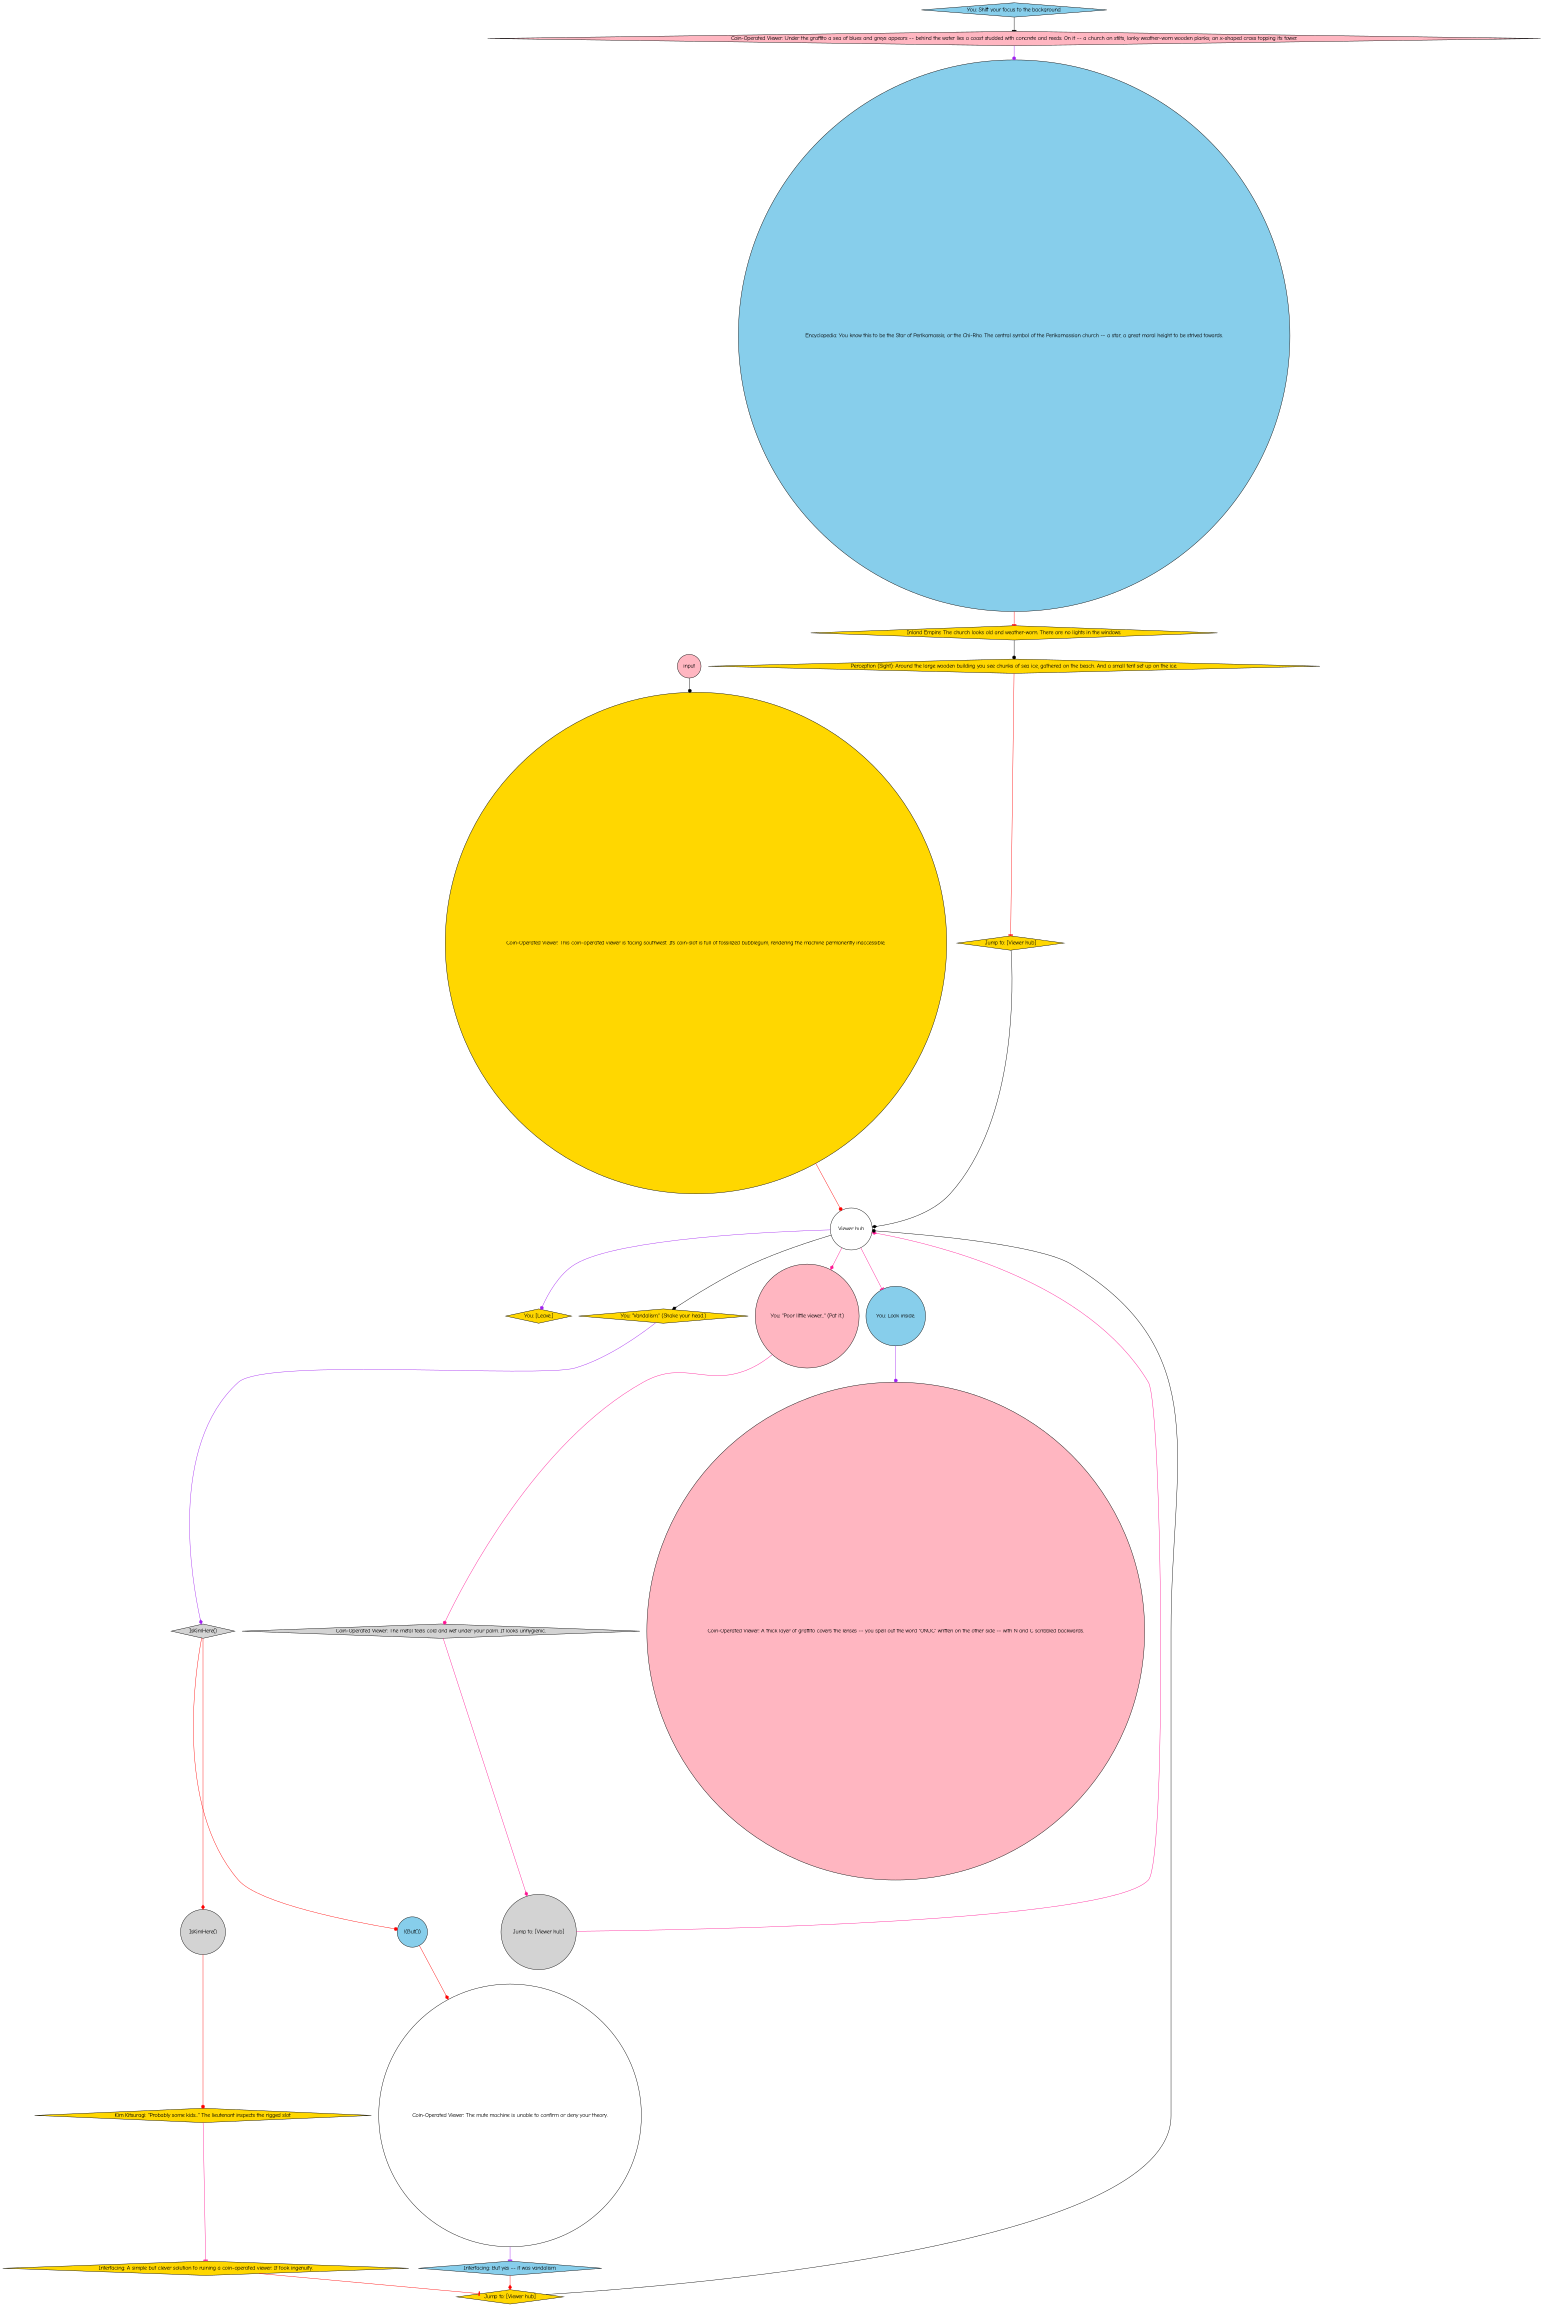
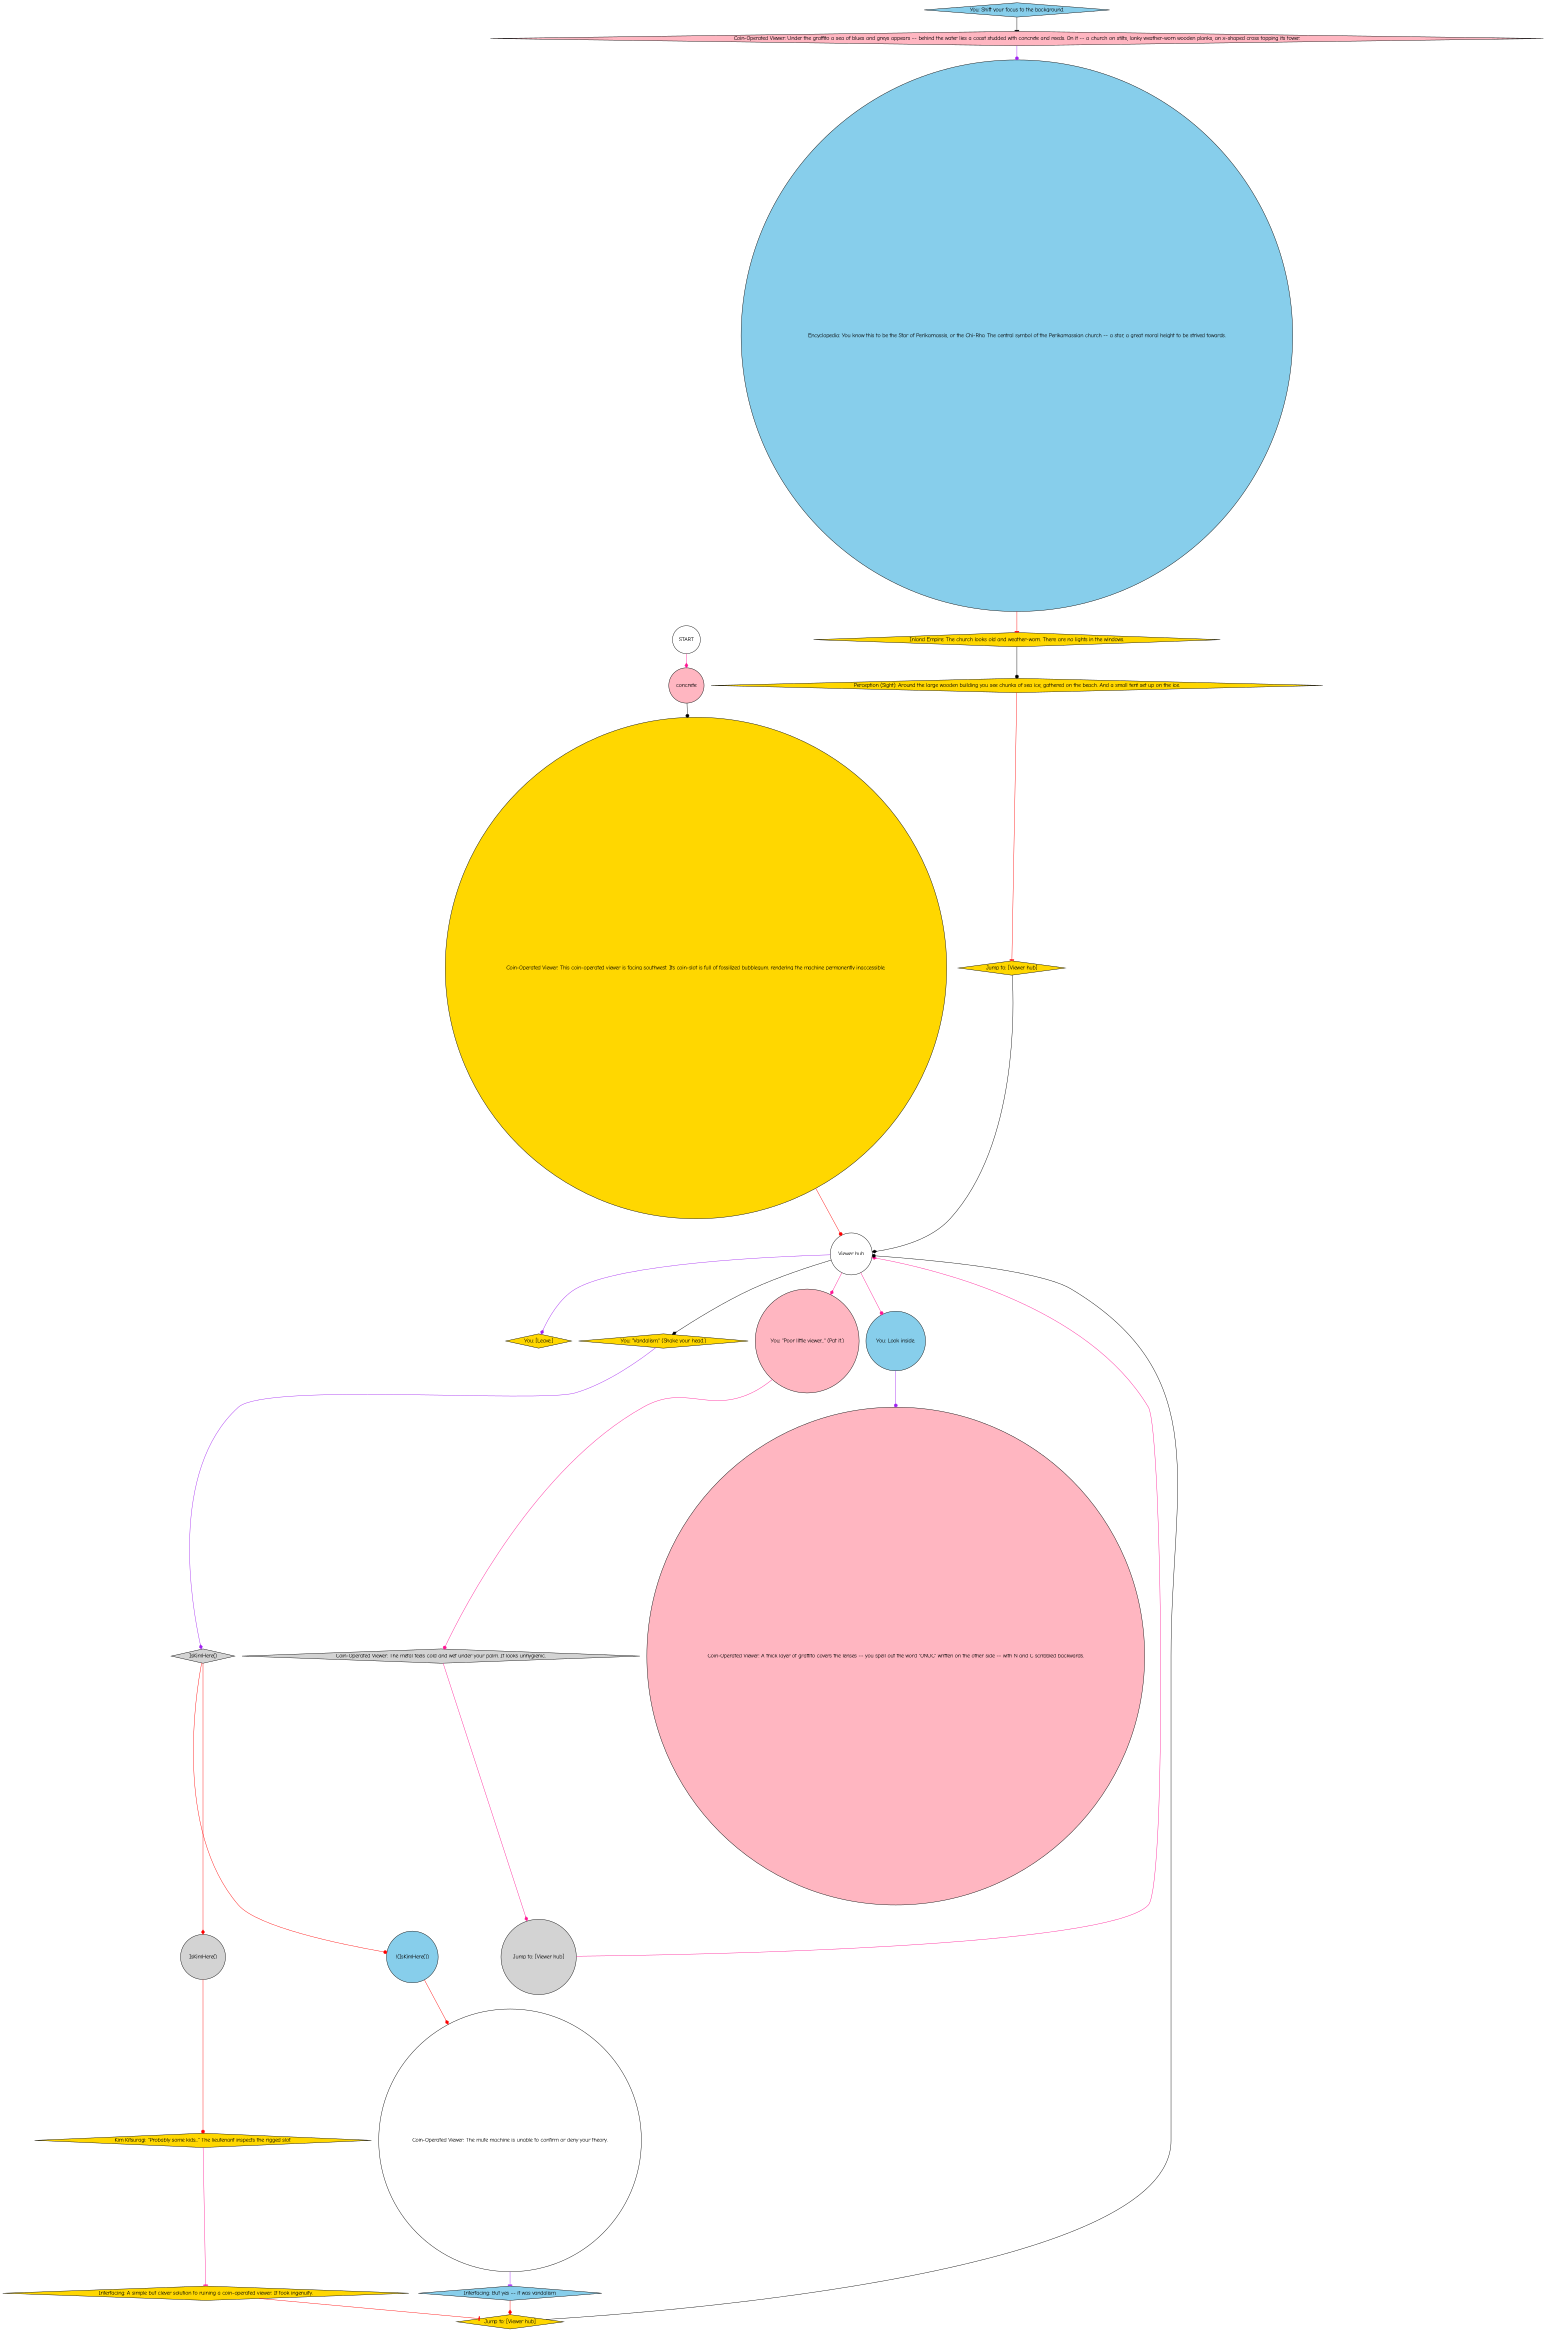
  digraph {
    fontname="Comic Neue"
    node [fillcolor=gold fontname="Comic Neue" shape=diamond style=filled]
    edge [arrowhead=diamond color=red fontname="Comic Neue"]
-   n2 [fillcolor=lightpink label=input shape=circle]
+   n1 [fillcolor=white label=START shape=circle]
+   n2 [fillcolor=lightpink label=concrete shape=circle]
    n3 [label="Coin-Operated Viewer: This coin-operated viewer is facing southwest. Its coin-slot is full of fossilized bubblegum, rendering the machine permanently inaccessible." shape=circle]
    n4 [fillcolor=white label="Viewer hub" shape=circle]
    n5 [label="You: [Leave.]"]
    n6 [label="You: \"Vandalism.\" (Shake your head.)"]
    n7 [fillcolor=lightgrey label="IsKimHere()"]
    n8 [fillcolor=lightgrey label="IsKimHere()" shape=circle]
-   n9 [fillcolor=skyblue label="!(But())" shape=circle]
+   n9 [fillcolor=skyblue label="!(IsKimHere())" shape=circle]
    n10 [label="Perception (Sight): Around the large wooden building you see chunks of sea ice, gathered on the beach. And a small tent set up on the ice."]
    n11 [label="Jump to: [Viewer hub]"]
    n12 [fillcolor=skyblue label="You: Shift your focus to the background."]
    n13 [fillcolor=lightpink label="Coin-Operated Viewer: Under the graffito a sea of blues and greys appears -- behind the water lies a coast studded with concrete and reeds. On it -- a church on stilts, lanky weather-worn wooden planks, an x-shaped cross topping its tower."]
    n14 [fillcolor=skyblue label="Encyclopedia: You know this to be the Star of Perikarnassis, or the Chi-Rho. The central symbol of the Perikarnassian church -- a star, a great moral height to be strived towards." shape=circle]
    n15 [fillcolor=lightpink label="Coin-Operated Viewer: A thick layer of graffito covers the lenses -- you spell out the word \"ONUC\" written on the other side -- with N and C scribbled backwards." shape=circle]
    n16 [fillcolor=lightpink label="You: \"Poor little viewer...\" (Pat it.)" shape=circle]
    n17 [fillcolor=lightgrey label="Coin-Operated Viewer: The metal feels cold and wet under your palm. It looks unhygienic."]
    n18 [fillcolor=lightgrey label="Jump to: [Viewer hub]" shape=circle]
    n19 [fillcolor=skyblue label="You: Look inside." shape=circle]
    n20 [label="Kim Kitsuragi: \"Probably some kids...\" The lieutenant inspects the rigged slot."]
    n21 [label="Interfacing: A simple but clever solution to ruining a coin-operated viewer. It took ingenuity."]
    n22 [label="Jump to: [Viewer hub]"]
    n23 [label="Inland Empire: The church looks old and weather-worn. There are no lights in the windows."]
    n24 [fillcolor=skyblue label="Interfacing: But yes -- it was vandalism."]
    n25 [fillcolor=white label="Coin-Operated Viewer: The mute machine is unable to confirm or deny your theory." shape=circle]
+   n1 -> n2 [color=deeppink]
    n2 -> n3 [arrowhead=dot color=black]
    n3 -> n4 [arrowhead=dot]
-   n4 -> n5 [arrowhead=dot color=purple]
+   n4 -> n5 [color=purple]
    n4 -> n6 [color=black]
    n4 -> n16 [color=deeppink]
-   n4 -> n19 [arrowhead=tee color=deeppink]
+   n4 -> n19 [arrowhead=dot color=deeppink]
    n6 -> n7 [color=purple]
    n7 -> n8
    n7 -> n9 [arrowhead=dot]
    n8 -> n20 [arrowhead=dot]
    n9 -> n25
    n10 -> n11 [arrowhead=tee]
    n11 -> n4 [color=black]
    n12 -> n13 [arrowhead=tee color=black]
    n13 -> n14 [arrowhead=dot color=purple]
    n14 -> n23 [arrowhead=tee]
    n16 -> n17 [arrowhead=dot color=deeppink]
    n17 -> n18 [color=deeppink]
    n18 -> n4 [color=deeppink]
    n19 -> n15 [arrowhead=dot color=purple]
    n20 -> n21 [arrowhead=tee color=deeppink]
    n21 -> n22 [arrowhead=tee]
    n22 -> n4 [arrowhead=dot color=black]
    n23 -> n10 [arrowhead=dot color=black]
    n24 -> n22
    n25 -> n24 [arrowhead=tee color=purple]
  }
